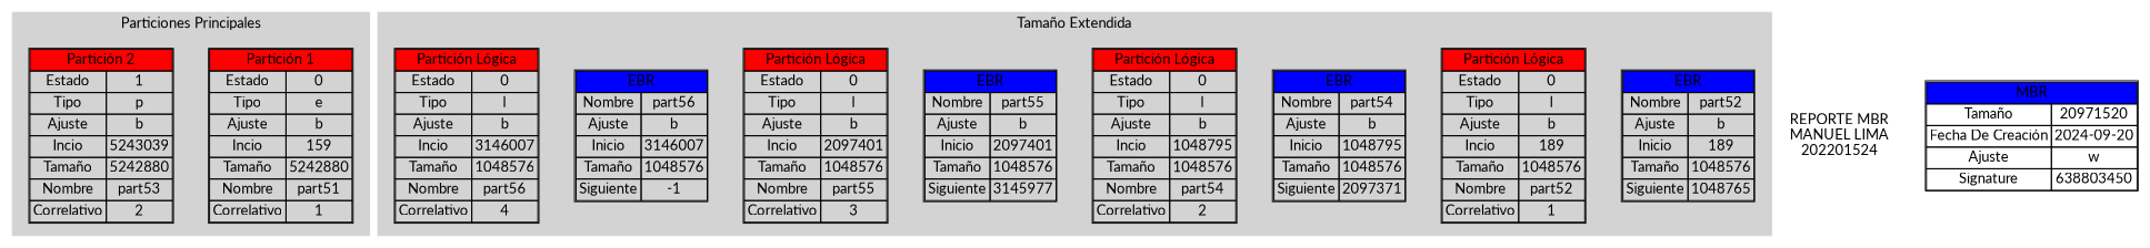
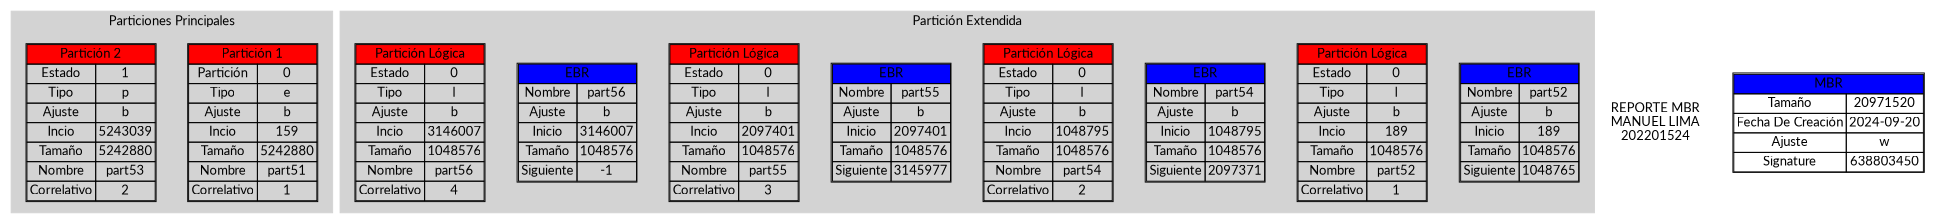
  digraph {
    fontname=Lato
    node [shape=plaintext fontname=Lato]
-   n1 [label=< <table border='1' cellborder='1' cellspacing='0'> <tr><td bgcolor="red" colspan='2'>Partición 1</td></tr> <tr><td>Estado</td><td>0</td></tr> <tr><td>Tipo</td><td>e</td></tr> <tr><td>Ajuste</td><td>b</td></tr> <tr><td>Incio</td><td>159</td></tr> <tr><td>Tamaño</td><td>5242880</td></tr> <tr><td>Nombre</td><td>part51</td></tr> <tr><td>Correlativo</td><td>1</td></tr> </table> >]
+   n1 [label=< <table border='1' cellborder='1' cellspacing='0'> <tr><td bgcolor="red" colspan='2'>Partición 1</td></tr> <tr><td>Partición</td><td>0</td></tr> <tr><td>Tipo</td><td>e</td></tr> <tr><td>Ajuste</td><td>b</td></tr> <tr><td>Incio</td><td>159</td></tr> <tr><td>Tamaño</td><td>5242880</td></tr> <tr><td>Nombre</td><td>part51</td></tr> <tr><td>Correlativo</td><td>1</td></tr> </table> >]
    n2 [label=< <table border='1' cellborder='1' cellspacing='0'> <tr><td bgcolor="red" colspan='2'>Partición 2</td></tr> <tr><td>Estado</td><td>1</td></tr> <tr><td>Tipo</td><td>p</td></tr> <tr><td>Ajuste</td><td>b</td></tr> <tr><td>Incio</td><td>5243039</td></tr> <tr><td>Tamaño</td><td>5242880</td></tr> <tr><td>Nombre</td><td>part53</td></tr> <tr><td>Correlativo</td><td>2</td></tr> </table> >]
    n3 [label=< <table border='1' cellborder='1' cellspacing='0'> <tr><td bgcolor="blue" colspan='2'>EBR</td></tr> <tr><td>Nombre</td><td>part52</td></tr> <tr><td>Ajuste</td><td>b</td></tr> <tr><td>Inicio</td><td>189</td></tr> <tr><td>Tamaño</td><td>1048576</td></tr> <tr><td>Siguiente</td><td>1048765</td></tr> </table> >]
    n4 [label=< <table border='1' cellborder='1' cellspacing='0'> <tr><td bgcolor="red" colspan='2'>Partición Lógica</td></tr> <tr><td>Estado</td><td>0</td></tr> <tr><td>Tipo</td><td>l</td></tr> <tr><td>Ajuste</td><td>b</td></tr> <tr><td>Incio</td><td>189</td></tr> <tr><td>Tamaño</td><td>1048576</td></tr> <tr><td>Nombre</td><td>part52</td></tr> <tr><td>Correlativo</td><td>1</td></tr> </table> >]
    n5 [label=< <table border='1' cellborder='1' cellspacing='0'> <tr><td bgcolor="blue" colspan='2'>EBR</td></tr> <tr><td>Nombre</td><td>part54</td></tr> <tr><td>Ajuste</td><td>b</td></tr> <tr><td>Inicio</td><td>1048795</td></tr> <tr><td>Tamaño</td><td>1048576</td></tr> <tr><td>Siguiente</td><td>2097371</td></tr> </table> >]
    n6 [label=< <table border='1' cellborder='1' cellspacing='0'> <tr><td bgcolor="red" colspan='2'>Partición Lógica</td></tr> <tr><td>Estado</td><td>0</td></tr> <tr><td>Tipo</td><td>l</td></tr> <tr><td>Ajuste</td><td>b</td></tr> <tr><td>Incio</td><td>1048795</td></tr> <tr><td>Tamaño</td><td>1048576</td></tr> <tr><td>Nombre</td><td>part54</td></tr> <tr><td>Correlativo</td><td>2</td></tr> </table> >]
    n7 [label=< <table border='1' cellborder='1' cellspacing='0'> <tr><td bgcolor="blue" colspan='2'>EBR</td></tr> <tr><td>Nombre</td><td>part55</td></tr> <tr><td>Ajuste</td><td>b</td></tr> <tr><td>Inicio</td><td>2097401</td></tr> <tr><td>Tamaño</td><td>1048576</td></tr> <tr><td>Siguiente</td><td>3145977</td></tr> </table> >]
    n8 [label=< <table border='1' cellborder='1' cellspacing='0'> <tr><td bgcolor="red" colspan='2'>Partición Lógica</td></tr> <tr><td>Estado</td><td>0</td></tr> <tr><td>Tipo</td><td>l</td></tr> <tr><td>Ajuste</td><td>b</td></tr> <tr><td>Incio</td><td>2097401</td></tr> <tr><td>Tamaño</td><td>1048576</td></tr> <tr><td>Nombre</td><td>part55</td></tr> <tr><td>Correlativo</td><td>3</td></tr> </table> >]
    n9 [label=< <table border='1' cellborder='1' cellspacing='0'> <tr><td bgcolor="blue" colspan='2'>EBR</td></tr> <tr><td>Nombre</td><td>part56</td></tr> <tr><td>Ajuste</td><td>b</td></tr> <tr><td>Inicio</td><td>3146007</td></tr> <tr><td>Tamaño</td><td>1048576</td></tr> <tr><td>Siguiente</td><td>-1</td></tr> </table> >]
    n10 [label=< <table border='1' cellborder='1' cellspacing='0'> <tr><td bgcolor="red" colspan='2'>Partición Lógica</td></tr> <tr><td>Estado</td><td>0</td></tr> <tr><td>Tipo</td><td>l</td></tr> <tr><td>Ajuste</td><td>b</td></tr> <tr><td>Incio</td><td>3146007</td></tr> <tr><td>Tamaño</td><td>1048576</td></tr> <tr><td>Nombre</td><td>part56</td></tr> <tr><td>Correlativo</td><td>4</td></tr> </table> >]
    n11 [label="REPORTE MBR\nMANUEL LIMA\n202201524"]
    n12 [label=< <table border='1' cellborder='1' cellspacing='0'> <tr><td bgcolor="blue" colspan='2'>MBR</td></tr> <tr><td>Tamaño</td><td>20971520</td></tr> <tr><td>Fecha De Creación</td><td>2024-09-20</td></tr> <tr><td>Ajuste</td><td>w</td></tr> <tr><td>Signature</td><td>638803450</td></tr> </table> >]
    subgraph cluster_1 {
      color=lightgrey
      label="Particiones Principales"
      style=filled
      n1
      n2
    }
    subgraph cluster_2 {
      color=lightgrey
-     label="Tamaño Extendida"
+     label="Partición Extendida"
      style=filled
      n3
      n4
      n5
      n6
      n7
      n8
      n9
      n10
    }
  }
